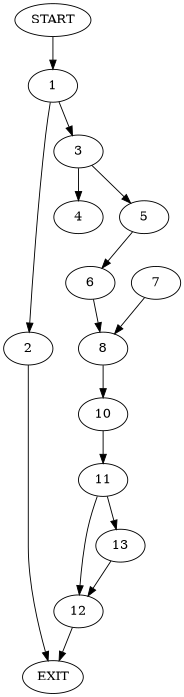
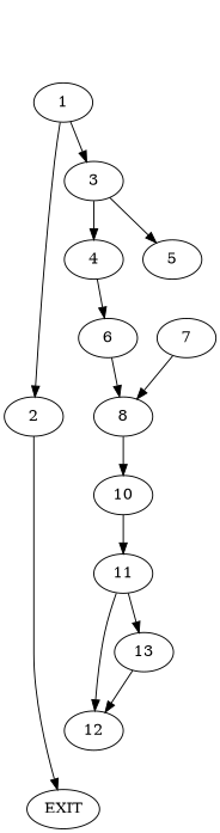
  digraph {
-   n1 [label=START]
    1
    2
    3
    n5 [label=EXIT]
    4
    5
    6
    8
    7
    10
    11
    12
    13
-   n1 -> 1
    1 -> 2
    1 -> 3
    2 -> n5
    3 -> 4
    3 -> 5
-   5 -> 6
+   4 -> 6
    6 -> 8
    8 -> 10
    7 -> 8
    10 -> 11
    11 -> 12
    11 -> 13
-   12 -> n5
    13 -> 12
  }
